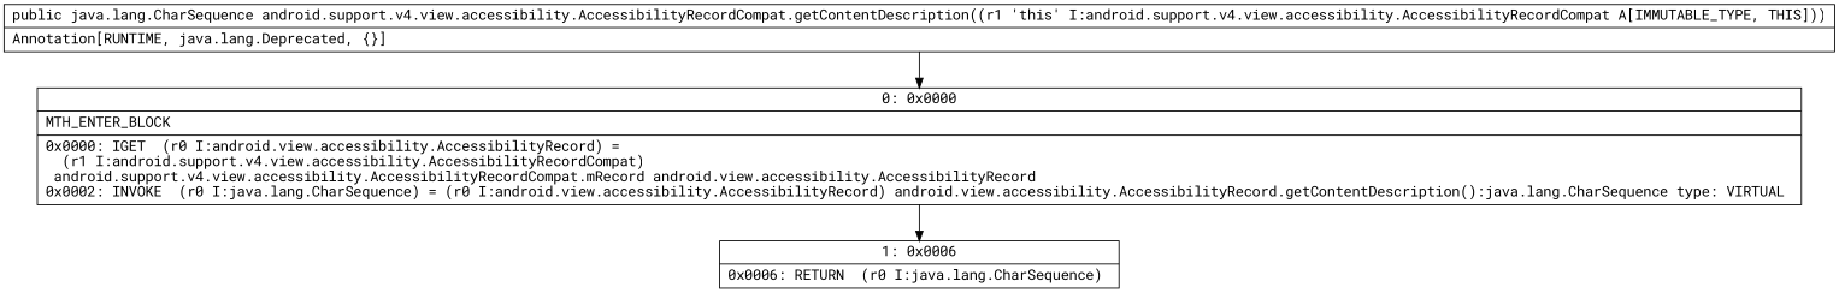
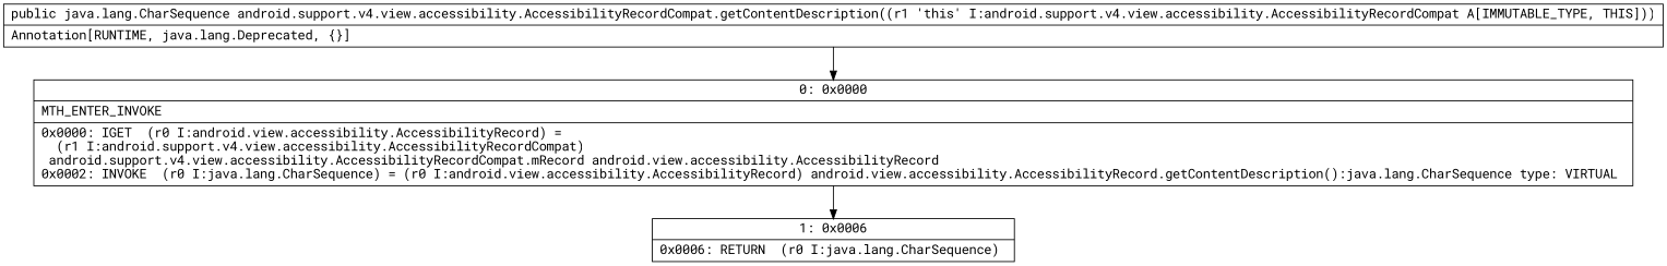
  digraph {
    fontname="Roboto Mono"
    node [shape=record fontname="Roboto Mono"]
    edge [fontname="Roboto Mono"]
-   n1 [label="{0\:\ 0x0000|MTH_ENTER_BLOCK\l|0x0000: IGET  (r0 I:android.view.accessibility.AccessibilityRecord) = \l  (r1 I:android.support.v4.view.accessibility.AccessibilityRecordCompat)\l android.support.v4.view.accessibility.AccessibilityRecordCompat.mRecord android.view.accessibility.AccessibilityRecord \l0x0002: INVOKE  (r0 I:java.lang.CharSequence) = (r0 I:android.view.accessibility.AccessibilityRecord) android.view.accessibility.AccessibilityRecord.getContentDescription():java.lang.CharSequence type: VIRTUAL \l}"]
+   n1 [label="{0\:\ 0x0000|MTH_ENTER_INVOKE\l|0x0000: IGET  (r0 I:android.view.accessibility.AccessibilityRecord) = \l  (r1 I:android.support.v4.view.accessibility.AccessibilityRecordCompat)\l android.support.v4.view.accessibility.AccessibilityRecordCompat.mRecord android.view.accessibility.AccessibilityRecord \l0x0002: INVOKE  (r0 I:java.lang.CharSequence) = (r0 I:android.view.accessibility.AccessibilityRecord) android.view.accessibility.AccessibilityRecord.getContentDescription():java.lang.CharSequence type: VIRTUAL \l}"]
    n2 [label="{1\:\ 0x0006|0x0006: RETURN  (r0 I:java.lang.CharSequence) \l}"]
    n3 [label="{public java.lang.CharSequence android.support.v4.view.accessibility.AccessibilityRecordCompat.getContentDescription((r1 'this' I:android.support.v4.view.accessibility.AccessibilityRecordCompat A[IMMUTABLE_TYPE, THIS]))  | Annotation[RUNTIME, java.lang.Deprecated, \{\}]\l}"]
    n1 -> n2
    n3 -> n1
  }
